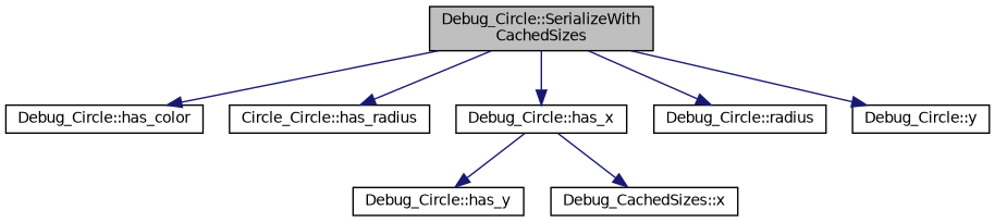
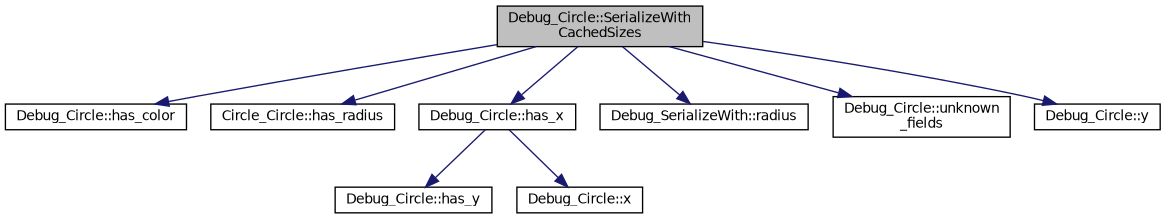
  digraph {
    rankdir=TB
    node [color=black fillcolor=white fontname=Helvetica fontsize=10 shape=record style=filled]
    edge [color=midnightblue fontname=Helvetica fontsize=10 labelfontname=Helvetica labelfontsize=10 style=solid]
    n1 [fillcolor=grey75 fontcolor=black height=0.2 label="Debug_Circle::SerializeWith\lCachedSizes" width=0.4]
    n2 [height=0.2 label="Debug_Circle::has_color" width=0.4]
    n3 [height=0.2 label="Circle_Circle::has_radius" width=0.4]
    n4 [height=0.2 label="Debug_Circle::has_x" width=0.4]
-   n5 [height=0.2 label="Debug_Circle::radius" width=0.4]
+   n5 [height=0.2 label="Debug_SerializeWith::radius" width=0.4]
+   n6 [height=0.2 label="Debug_Circle::unknown\l_fields" width=0.4]
    n7 [height=0.2 label="Debug_Circle::y" width=0.4]
    n8 [height=0.2 label="Debug_Circle::has_y" width=0.4]
-   n9 [height=0.2 label="Debug_CachedSizes::x" width=0.4]
+   n9 [height=0.2 label="Debug_Circle::x" width=0.4]
    n1 -> n2
    n1 -> n3
    n1 -> n4
    n1 -> n5
+   n1 -> n6
    n1 -> n7
    n4 -> n8
    n4 -> n9
  }
